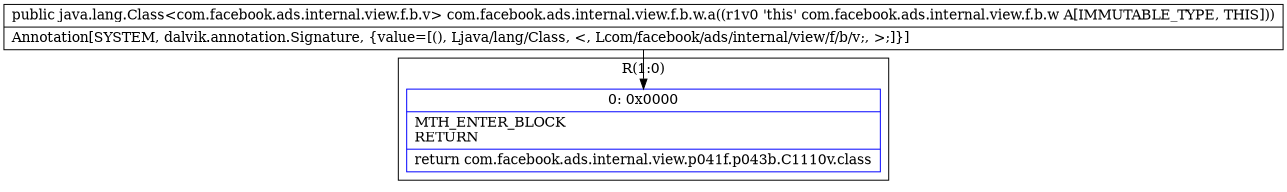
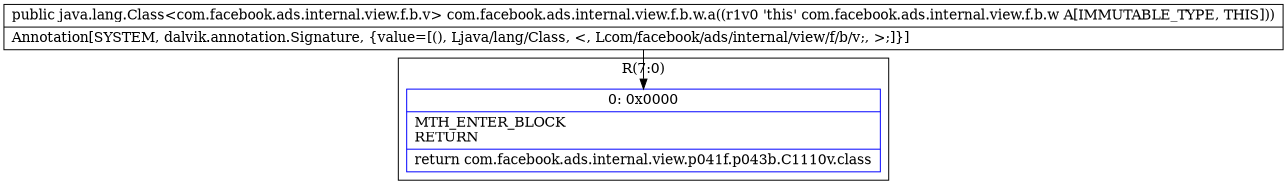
  digraph {
    node [shape=record]
    n1 [color=blue label="{0\:\ 0x0000|MTH_ENTER_BLOCK\lRETURN\l|return com.facebook.ads.internal.view.p041f.p043b.C1110v.class\l}"]
    n2 [label="{public java.lang.Class\<com.facebook.ads.internal.view.f.b.v\> com.facebook.ads.internal.view.f.b.w.a((r1v0 'this' com.facebook.ads.internal.view.f.b.w A[IMMUTABLE_TYPE, THIS]))  | Annotation[SYSTEM, dalvik.annotation.Signature, \{value=[(), Ljava\/lang\/Class, \<, Lcom\/facebook\/ads\/internal\/view\/f\/b\/v;, \>;]\}]\l}"]
    subgraph cluster_1 {
-     label="R(1:0)"
+     label="R(7:0)"
      n1
    }
    n2 -> n1
  }
